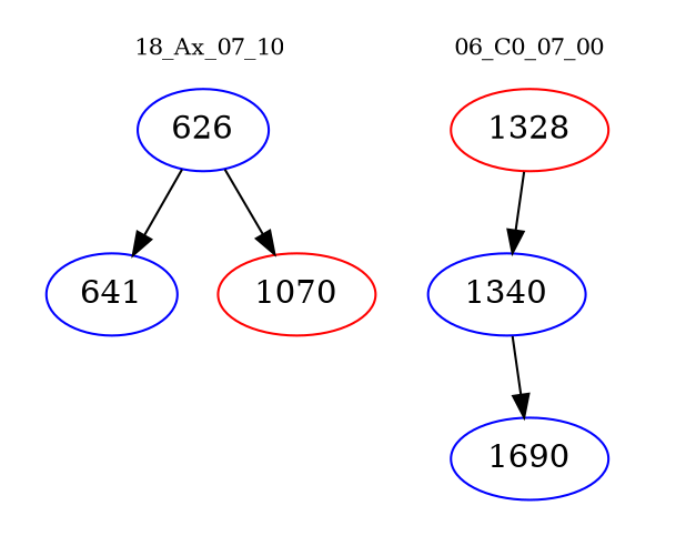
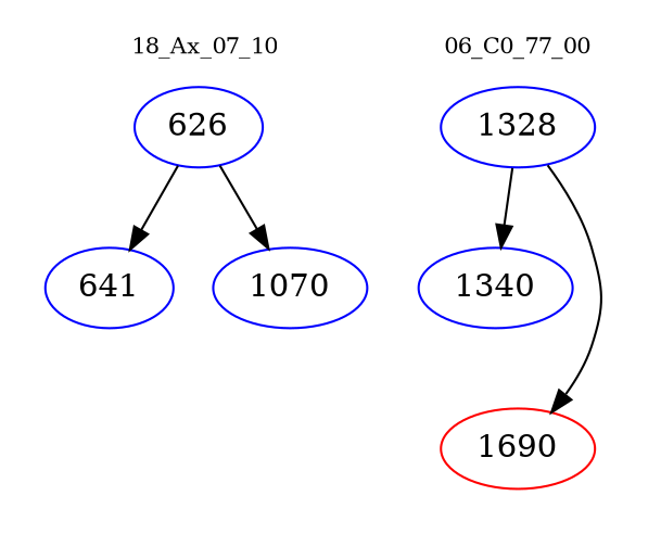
  digraph {
    node [color=blue]
    edge [color=black]
    n1 [label=626]
    n2 [label=641]
-   n3 [color=red label=1070]
-   n4 [color=red label=1328]
+   n3 [label=1070]
+   n4 [label=1328]
    n5 [label=1340]
-   n6 [label=1690]
+   n6 [color=red label=1690]
    subgraph cluster_1 {
      color=white
      fontsize=10
      label="18_Ax_07_10"
      n1
      n2
      n3
    }
    subgraph cluster_2 {
      color=white
      fontsize=10
-     label="06_C0_07_00"
+     label="06_C0_77_00"
      n4
      n5
      n6
    }
    n1 -> n2
    n1 -> n3
    n4 -> n5
-   n5 -> n6
+   n4 -> n6
  }
